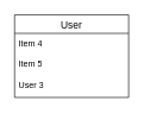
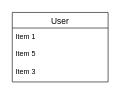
  <mxCell id="0" />
  <mxCell id="1" parent="0" />
  <mxCell id="2" value="User" style="swimlane;fontStyle=0;childLayout=stackLayout;horizontal=1;startSize=26;horizontalStack=0;resizeParent=1;resizeParentMax=0;resizeLast=0;collapsible=1;marginBottom=0;align=center;fontSize=14;" vertex="1" parent="1"><mxGeometry x="20" y="20" width="160" height="116" as="geometry" /></mxCell>
- <mxCell id="3" value="Item 4" style="text;strokeColor=none;fillColor=none;spacingLeft=4;spacingRight=4;overflow=hidden;rotatable=0;points=[[0,0.5],[1,0.5]];portConstraint=eastwest;fontSize=12;whiteSpace=wrap;html=1;" vertex="1" parent="2"><mxGeometry y="26" width="160" height="30" as="geometry" /></mxCell>
+ <mxCell id="3" value="Item 1" style="text;strokeColor=none;fillColor=none;spacingLeft=4;spacingRight=4;overflow=hidden;rotatable=0;points=[[0,0.5],[1,0.5]];portConstraint=eastwest;fontSize=12;whiteSpace=wrap;html=1;" vertex="1" parent="2"><mxGeometry y="26" width="160" height="30" as="geometry" /></mxCell>
  <mxCell id="4" value="Item 5" style="text;strokeColor=none;fillColor=none;spacingLeft=4;spacingRight=4;overflow=hidden;rotatable=0;points=[[0,0.5],[1,0.5]];portConstraint=eastwest;fontSize=12;whiteSpace=wrap;html=1;" vertex="1" parent="2"><mxGeometry y="56" width="160" height="30" as="geometry" /></mxCell>
- <mxCell id="5" value="User 3" style="text;strokeColor=none;fillColor=none;spacingLeft=4;spacingRight=4;overflow=hidden;rotatable=0;points=[[0,0.5],[1,0.5]];portConstraint=eastwest;fontSize=12;whiteSpace=wrap;html=1;" vertex="1" parent="2"><mxGeometry y="86" width="160" height="30" as="geometry" /></mxCell>
+ <mxCell id="5" value="Item 3" style="text;strokeColor=none;fillColor=none;spacingLeft=4;spacingRight=4;overflow=hidden;rotatable=0;points=[[0,0.5],[1,0.5]];portConstraint=eastwest;fontSize=12;whiteSpace=wrap;html=1;" vertex="1" parent="2"><mxGeometry y="86" width="160" height="30" as="geometry" /></mxCell>
